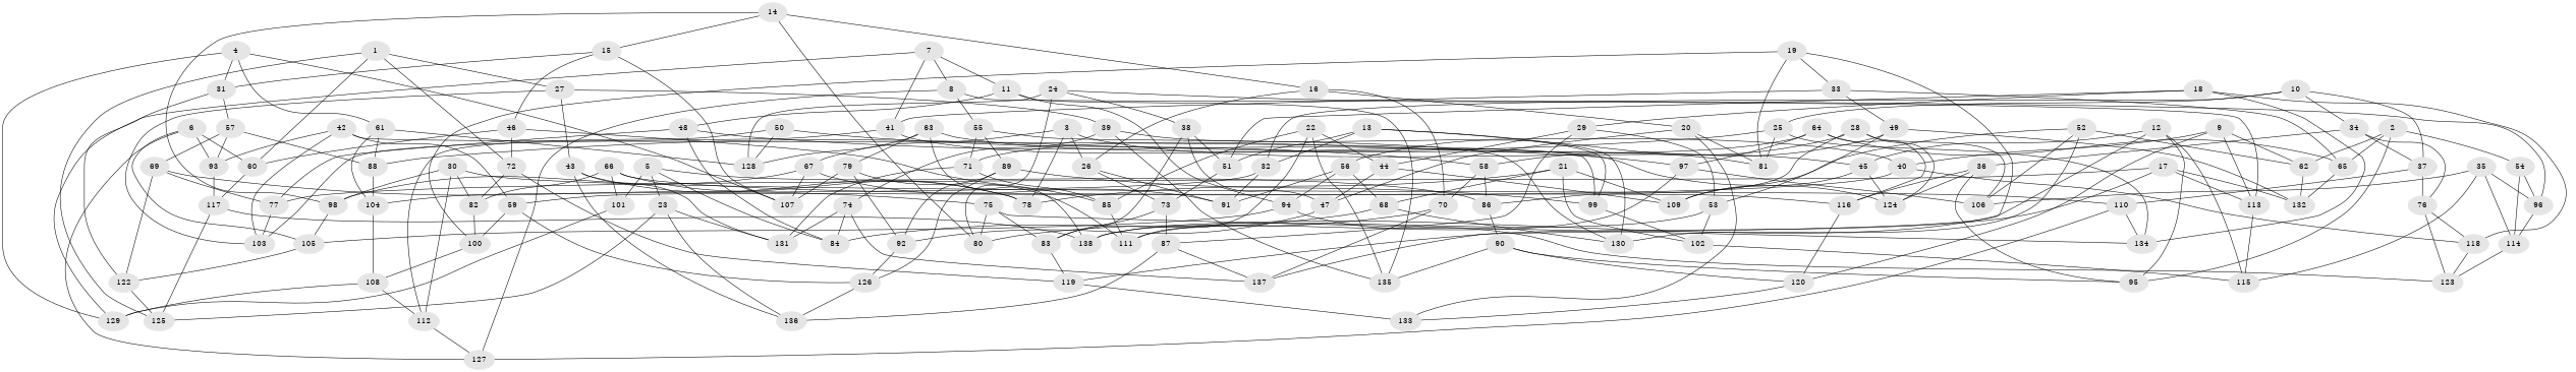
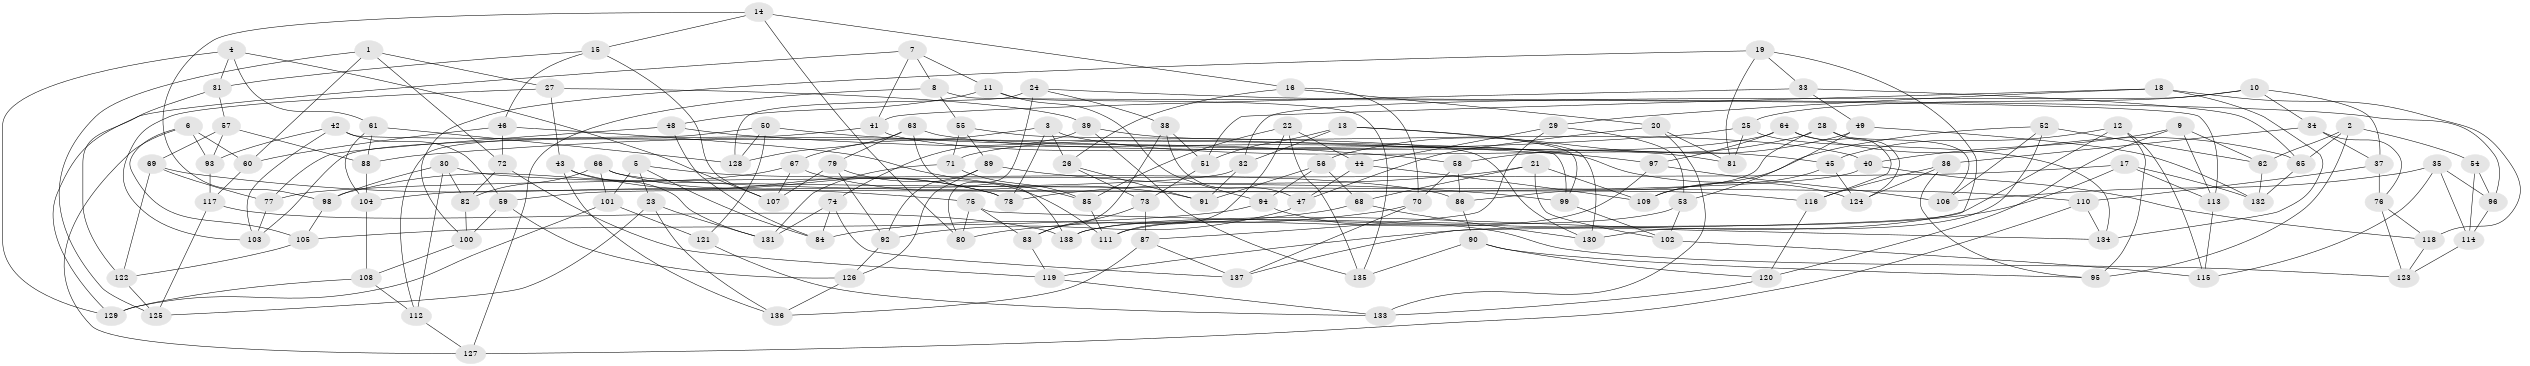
  graph {
    node [color=gray90 style=filled]
    1
    27
    60
    72
    125
    39
    43
    103
    117
    119
    82
    2
    54
    62
    65
    95
    96
    114
    132
    3
    26
    45
    67
    78
    73
    91
    109
    124
    107
    98
    4
    31
    61
    129
    57
    122
    128
    88
    104
    5
    23
    84
    86
    101
    131
    136
    90
+   121
    6
    93
    105
    127
    7
    8
    11
    41
    55
    113
    48
    94
    135
    130
    71
    89
    115
    9
    40
    120
    118
    59
    133
    10
    25
    32
    34
    37
    134
    81
    36
    76
    110
    77
    97
    123
    12
    111
    13
    51
    99
    102
    14
    15
    16
    80
    46
    20
    70
    85
    47
    137
    17
    18
    29
    44
    53
    87
    19
    33
    100
    49
    108
    92
    21
    68
    22
    24
    38
    83
    74
    28
    56
    106
    138
    30
    112
    69
    58
    116
    35
    126
    42
    50
    52
    75
    63
    79
    64
    66
    1 -- 27
    1 -- 60
    1 -- 72
    1 -- 125
    27 -- 39
    27 -- 43
    27 -- 103
    60 -- 117
    72 -- 119
    72 -- 82
    39 -- 135
    39 -- 40
    39 -- 74
    43 -- 78
    43 -- 131
    43 -- 136
    117 -- 125
    117 -- 138
    119 -- 133
    82 -- 100
    2 -- 54
    2 -- 62
    2 -- 65
    2 -- 95
    54 -- 96
    54 -- 114
    62 -- 132
    65 -- 132
    96 -- 114
    114 -- 123
    3 -- 26
    3 -- 45
    3 -- 67
    3 -- 78
    26 -- 73
    26 -- 91
    45 -- 109
    45 -- 124
    67 -- 91
    67 -- 107
    67 -- 98
    73 -- 87
    73 -- 83
    98 -- 105
    4 -- 107
    4 -- 31
    4 -- 61
    4 -- 129
    31 -- 57
    31 -- 122
    61 -- 128
    61 -- 88
    61 -- 104
    57 -- 88
    57 -- 93
    57 -- 69
    122 -- 125
    88 -- 104
    104 -- 108
    5 -- 23
    5 -- 84
    5 -- 86
    5 -- 101
    23 -- 125
    23 -- 131
    23 -- 136
    86 -- 90
    101 -- 129
+   101 -- 121
    90 -- 95
    90 -- 135
    90 -- 120
+   121 -- 133
    6 -- 60
    6 -- 93
    6 -- 105
    6 -- 127
    93 -- 117
    105 -- 122
    7 -- 129
    7 -- 8
    7 -- 11
    7 -- 41
    8 -- 127
    8 -- 55
    8 -- 113
    11 -- 48
    11 -- 94
    11 -- 135
    41 -- 103
    41 -- 124
    55 -- 130
    55 -- 71
    55 -- 89
    113 -- 115
    48 -- 84
    48 -- 77
    48 -- 97
    94 -- 105
    94 -- 123
    71 -- 131
    71 -- 85
    89 -- 99
    89 -- 92
    89 -- 126
    9 -- 62
    9 -- 113
    9 -- 40
    9 -- 120
    40 -- 118
    40 -- 59
    120 -- 133
    118 -- 123
    59 -- 100
    59 -- 126
    10 -- 25
    10 -- 32
    10 -- 34
    10 -- 37
    25 -- 88
    25 -- 134
    25 -- 81
    32 -- 91
    32 -- 104
    34 -- 37
    34 -- 36
    34 -- 76
    37 -- 76
    37 -- 110
    36 -- 95
    36 -- 124
    36 -- 116
    76 -- 118
    76 -- 123
    110 -- 127
    110 -- 134
    77 -- 103
    97 -- 106
    97 -- 138
    12 -- 95
    12 -- 45
    12 -- 115
    12 -- 111
    13 -- 130
    13 -- 32
    13 -- 51
    13 -- 99
    51 -- 73
    99 -- 102
    102 -- 115
    14 -- 98
    14 -- 15
    14 -- 16
    14 -- 80
    15 -- 107
    15 -- 31
    15 -- 46
    16 -- 26
    16 -- 20
    16 -- 70
    46 -- 60
    46 -- 72
    46 -- 85
    20 -- 133
    20 -- 81
    20 -- 47
    70 -- 80
    70 -- 137
    85 -- 111
    47 -- 92
    17 -- 119
    17 -- 132
    17 -- 113
    17 -- 77
    18 -- 118
    18 -- 134
    18 -- 51
    18 -- 29
    29 -- 44
    29 -- 53
    29 -- 87
    44 -- 109
    44 -- 47
    53 -- 102
    53 -- 138
    87 -- 136
    87 -- 137
    19 -- 81
    19 -- 137
    19 -- 33
    19 -- 100
    33 -- 65
    33 -- 41
    33 -- 49
    100 -- 108
    49 -- 132
    49 -- 53
    49 -- 58
    108 -- 129
    108 -- 112
    92 -- 126
    21 -- 78
    21 -- 109
    21 -- 102
    21 -- 68
    68 -- 84
    68 -- 130
    22 -- 135
    22 -- 111
    22 -- 85
    22 -- 44
    24 -- 96
    24 -- 128
    24 -- 80
    24 -- 38
    38 -- 51
    38 -- 47
    38 -- 83
    83 -- 119
    74 -- 84
    74 -- 131
    74 -- 137
    28 -- 124
    28 -- 86
    28 -- 56
    28 -- 106
    56 -- 91
    56 -- 94
    56 -- 68
    30 -- 82
    30 -- 98
    30 -- 110
    30 -- 112
    112 -- 127
    69 -- 122
    69 -- 77
    69 -- 75
    58 -- 86
    58 -- 70
    116 -- 120
    35 -- 96
    35 -- 114
    35 -- 115
    35 -- 106
    126 -- 136
    42 -- 103
    42 -- 93
    42 -- 59
    42 -- 99
    50 -- 128
+   50 -- 121
    50 -- 112
    50 -- 58
    52 -- 62
    52 -- 109
    52 -- 130
    52 -- 106
    75 -- 134
    75 -- 80
    75 -- 83
    63 -- 128
    63 -- 81
    63 -- 138
    63 -- 79
    79 -- 107
    79 -- 111
    79 -- 92
    64 -- 65
    64 -- 71
    64 -- 97
    64 -- 116
    66 -- 82
    66 -- 78
    66 -- 101
    66 -- 116
  }
